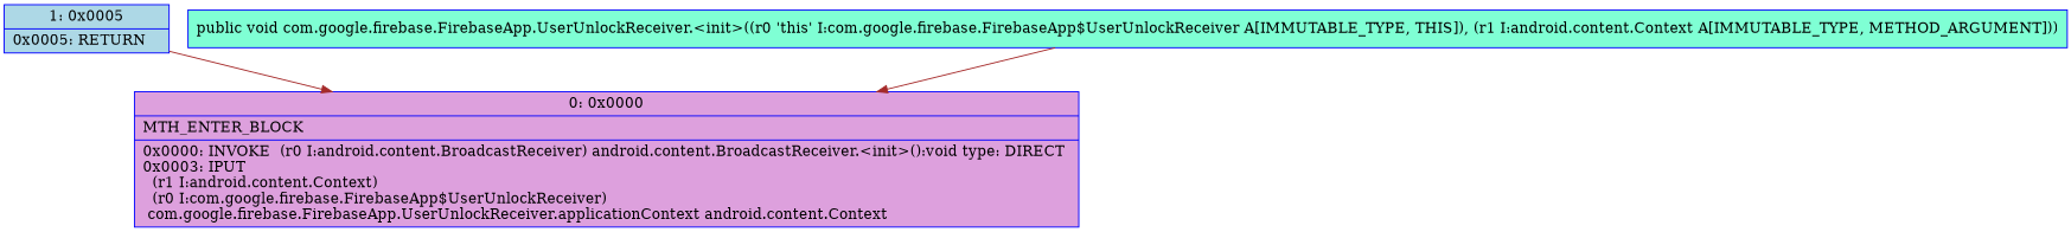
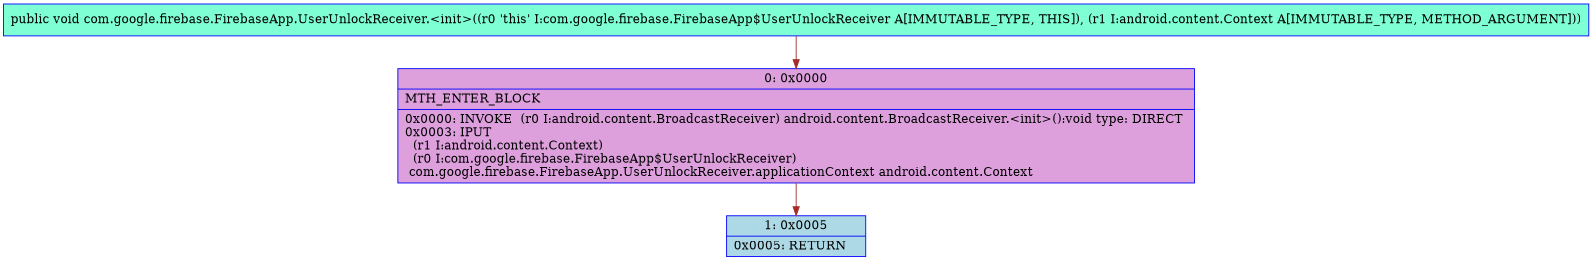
  digraph {
    node [shape=record style=filled color=blue]
    edge [color=brown]
    n1 [label="{0\:\ 0x0000|MTH_ENTER_BLOCK\l|0x0000: INVOKE  (r0 I:android.content.BroadcastReceiver) android.content.BroadcastReceiver.\<init\>():void type: DIRECT \l0x0003: IPUT  \l  (r1 I:android.content.Context)\l  (r0 I:com.google.firebase.FirebaseApp$UserUnlockReceiver)\l com.google.firebase.FirebaseApp.UserUnlockReceiver.applicationContext android.content.Context \l}" fillcolor=plum]
    n2 [label="{1\:\ 0x0005|0x0005: RETURN   \l}" fillcolor=lightblue]
    n3 [label="{public void com.google.firebase.FirebaseApp.UserUnlockReceiver.\<init\>((r0 'this' I:com.google.firebase.FirebaseApp$UserUnlockReceiver A[IMMUTABLE_TYPE, THIS]), (r1 I:android.content.Context A[IMMUTABLE_TYPE, METHOD_ARGUMENT])) }" fillcolor=aquamarine]
-   n2 -> n1
+   n1 -> n2
    n3 -> n1
  }
